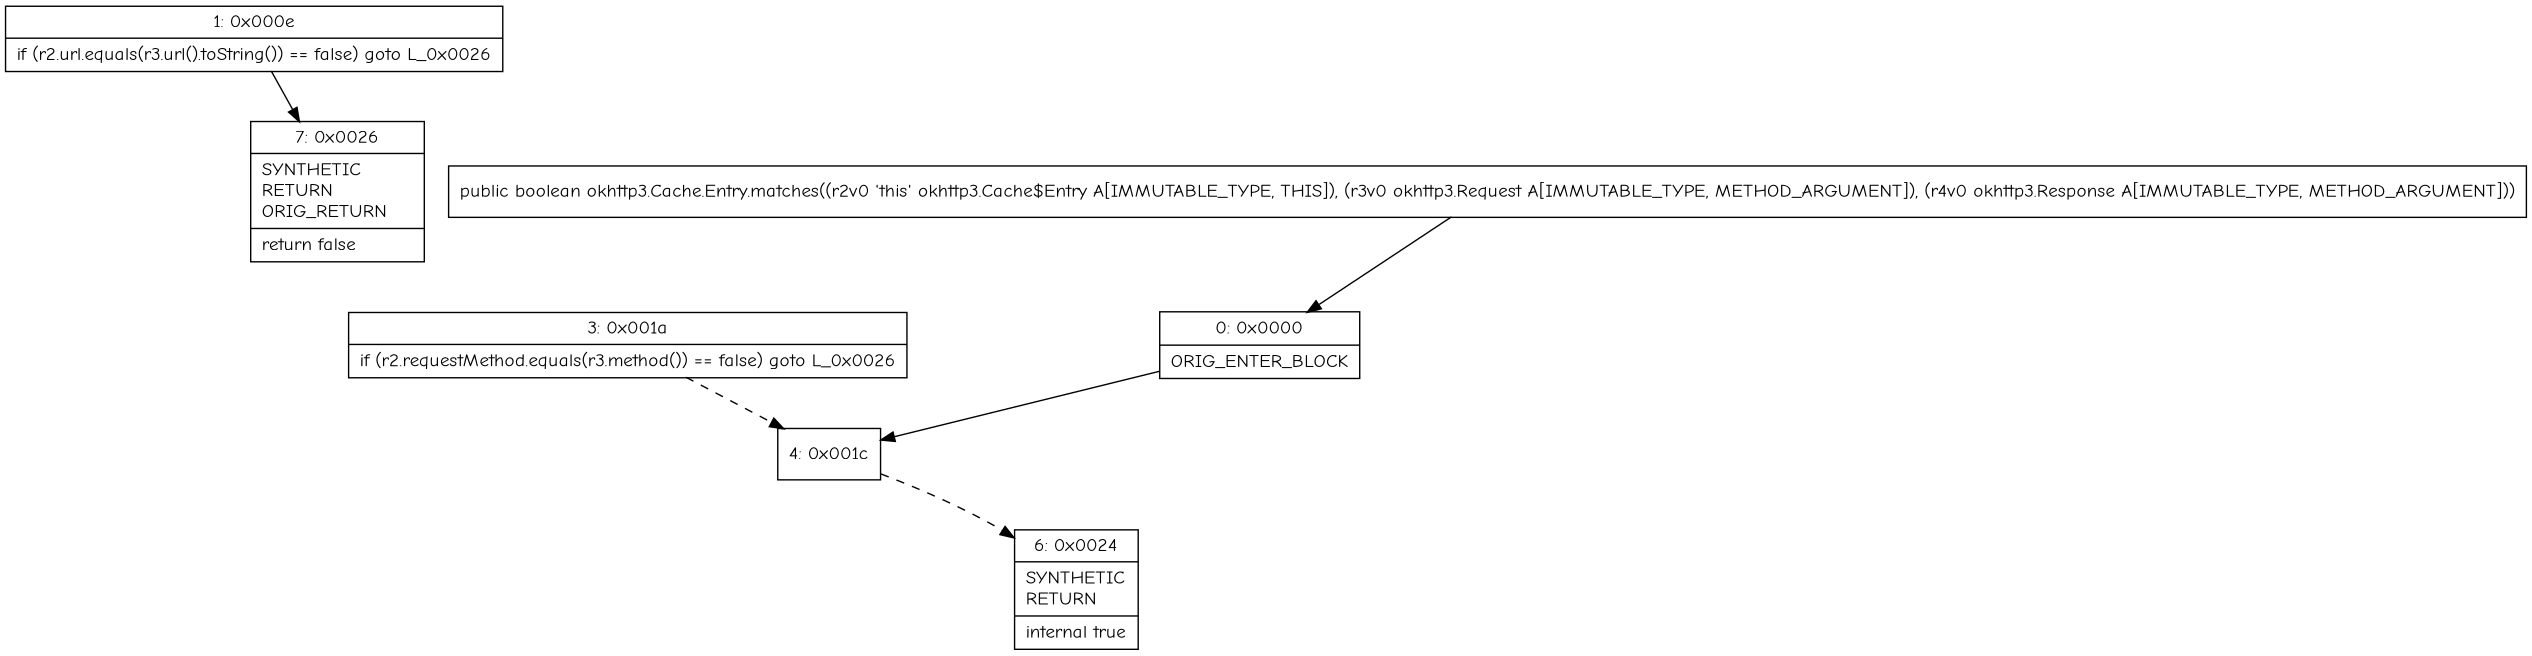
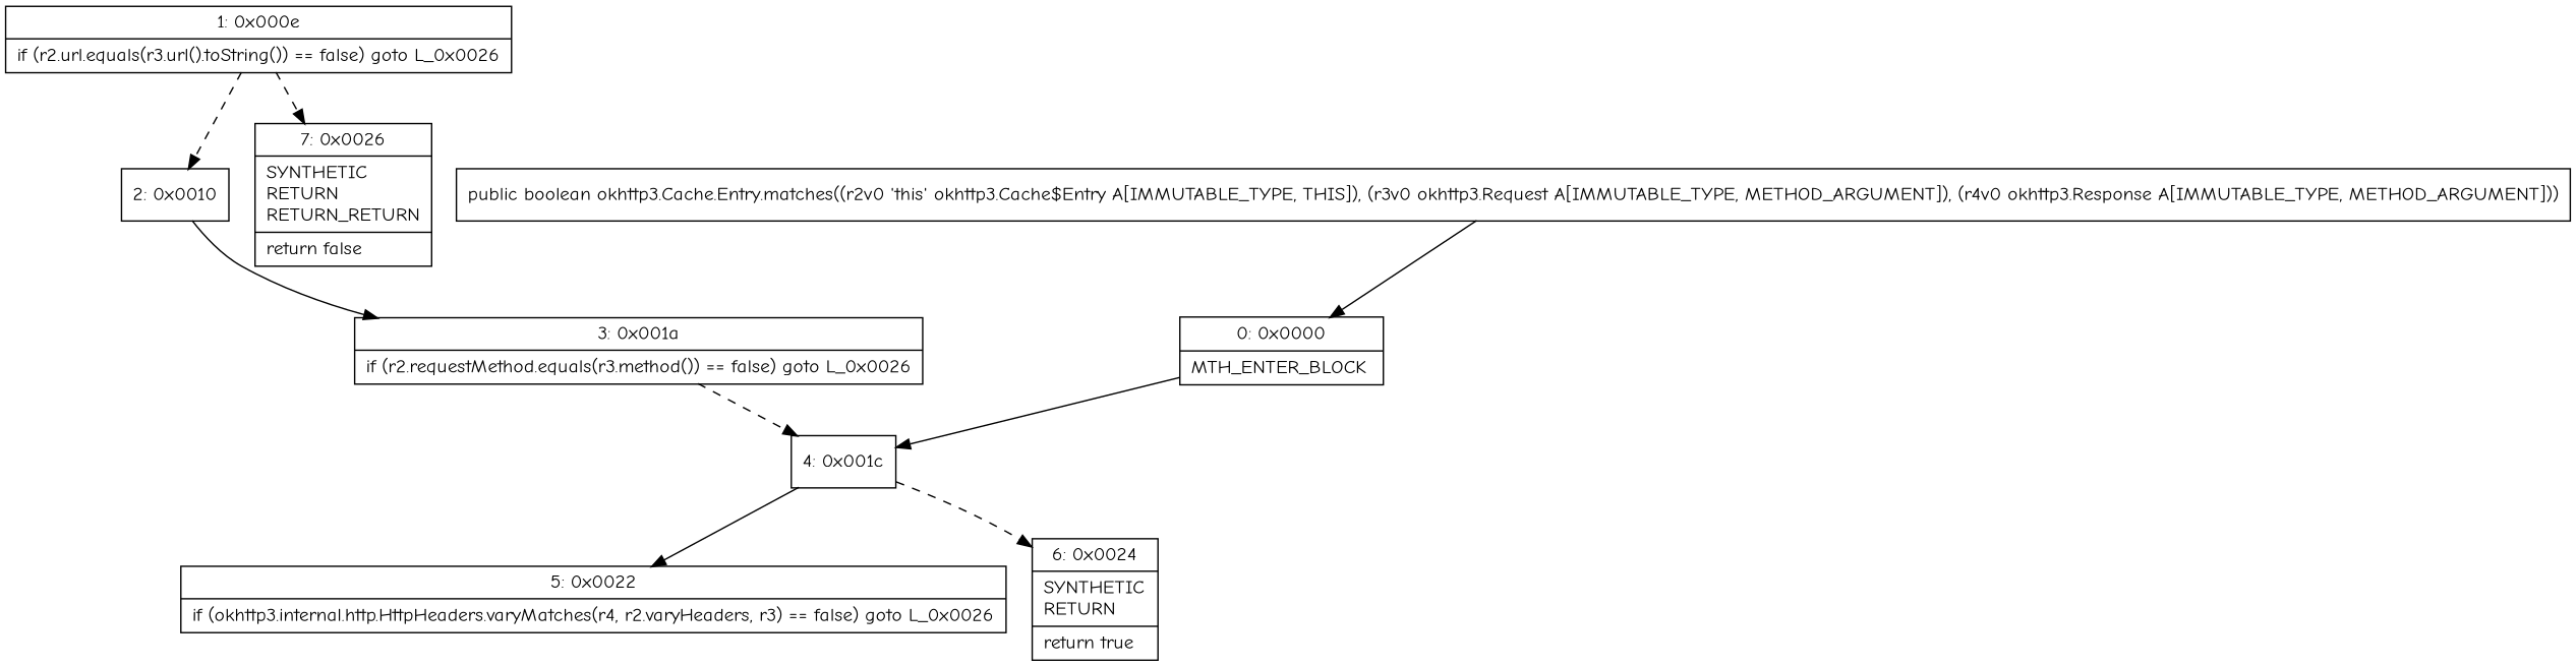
  digraph {
    fontname="Comic Neue"
    node [fontname="Comic Neue" shape=record]
    edge [fontname="Comic Neue"]
-   n1 [label="{0\:\ 0x0000|ORIG_ENTER_BLOCK\l}"]
+   n1 [label="{0\:\ 0x0000|MTH_ENTER_BLOCK\l}"]
    n2 [label="{4\:\ 0x001c}"]
    n3 [label="{1\:\ 0x000e|if (r2.url.equals(r3.url().toString()) == false) goto L_0x0026\l}"]
-   n5 [label="{7\:\ 0x0026|SYNTHETIC\lRETURN\lORIG_RETURN\l|return false\l}"]
+   n4 [label="{2\:\ 0x0010}"]
+   n5 [label="{7\:\ 0x0026|SYNTHETIC\lRETURN\lRETURN_RETURN\l|return false\l}"]
    n6 [label="{3\:\ 0x001a|if (r2.requestMethod.equals(r3.method()) == false) goto L_0x0026\l}"]
-   n8 [label="{6\:\ 0x0024|SYNTHETIC\lRETURN\l|internal true\l}"]
+   n7 [label="{5\:\ 0x0022|if (okhttp3.internal.http.HttpHeaders.varyMatches(r4, r2.varyHeaders, r3) == false) goto L_0x0026\l}"]
+   n8 [label="{6\:\ 0x0024|SYNTHETIC\lRETURN\l|return true\l}"]
    n9 [label="{public boolean okhttp3.Cache.Entry.matches((r2v0 'this' okhttp3.Cache$Entry A[IMMUTABLE_TYPE, THIS]), (r3v0 okhttp3.Request A[IMMUTABLE_TYPE, METHOD_ARGUMENT]), (r4v0 okhttp3.Response A[IMMUTABLE_TYPE, METHOD_ARGUMENT])) }"]
    n1 -> n2
+   n2 -> n7
    n2 -> n8 [style=dashed]
-   n3 -> n5
+   n3 -> n4 [style=dashed]
+   n3 -> n5 [style=dashed]
+   n4 -> n6
    n6 -> n2 [style=dashed]
    n9 -> n1
  }
